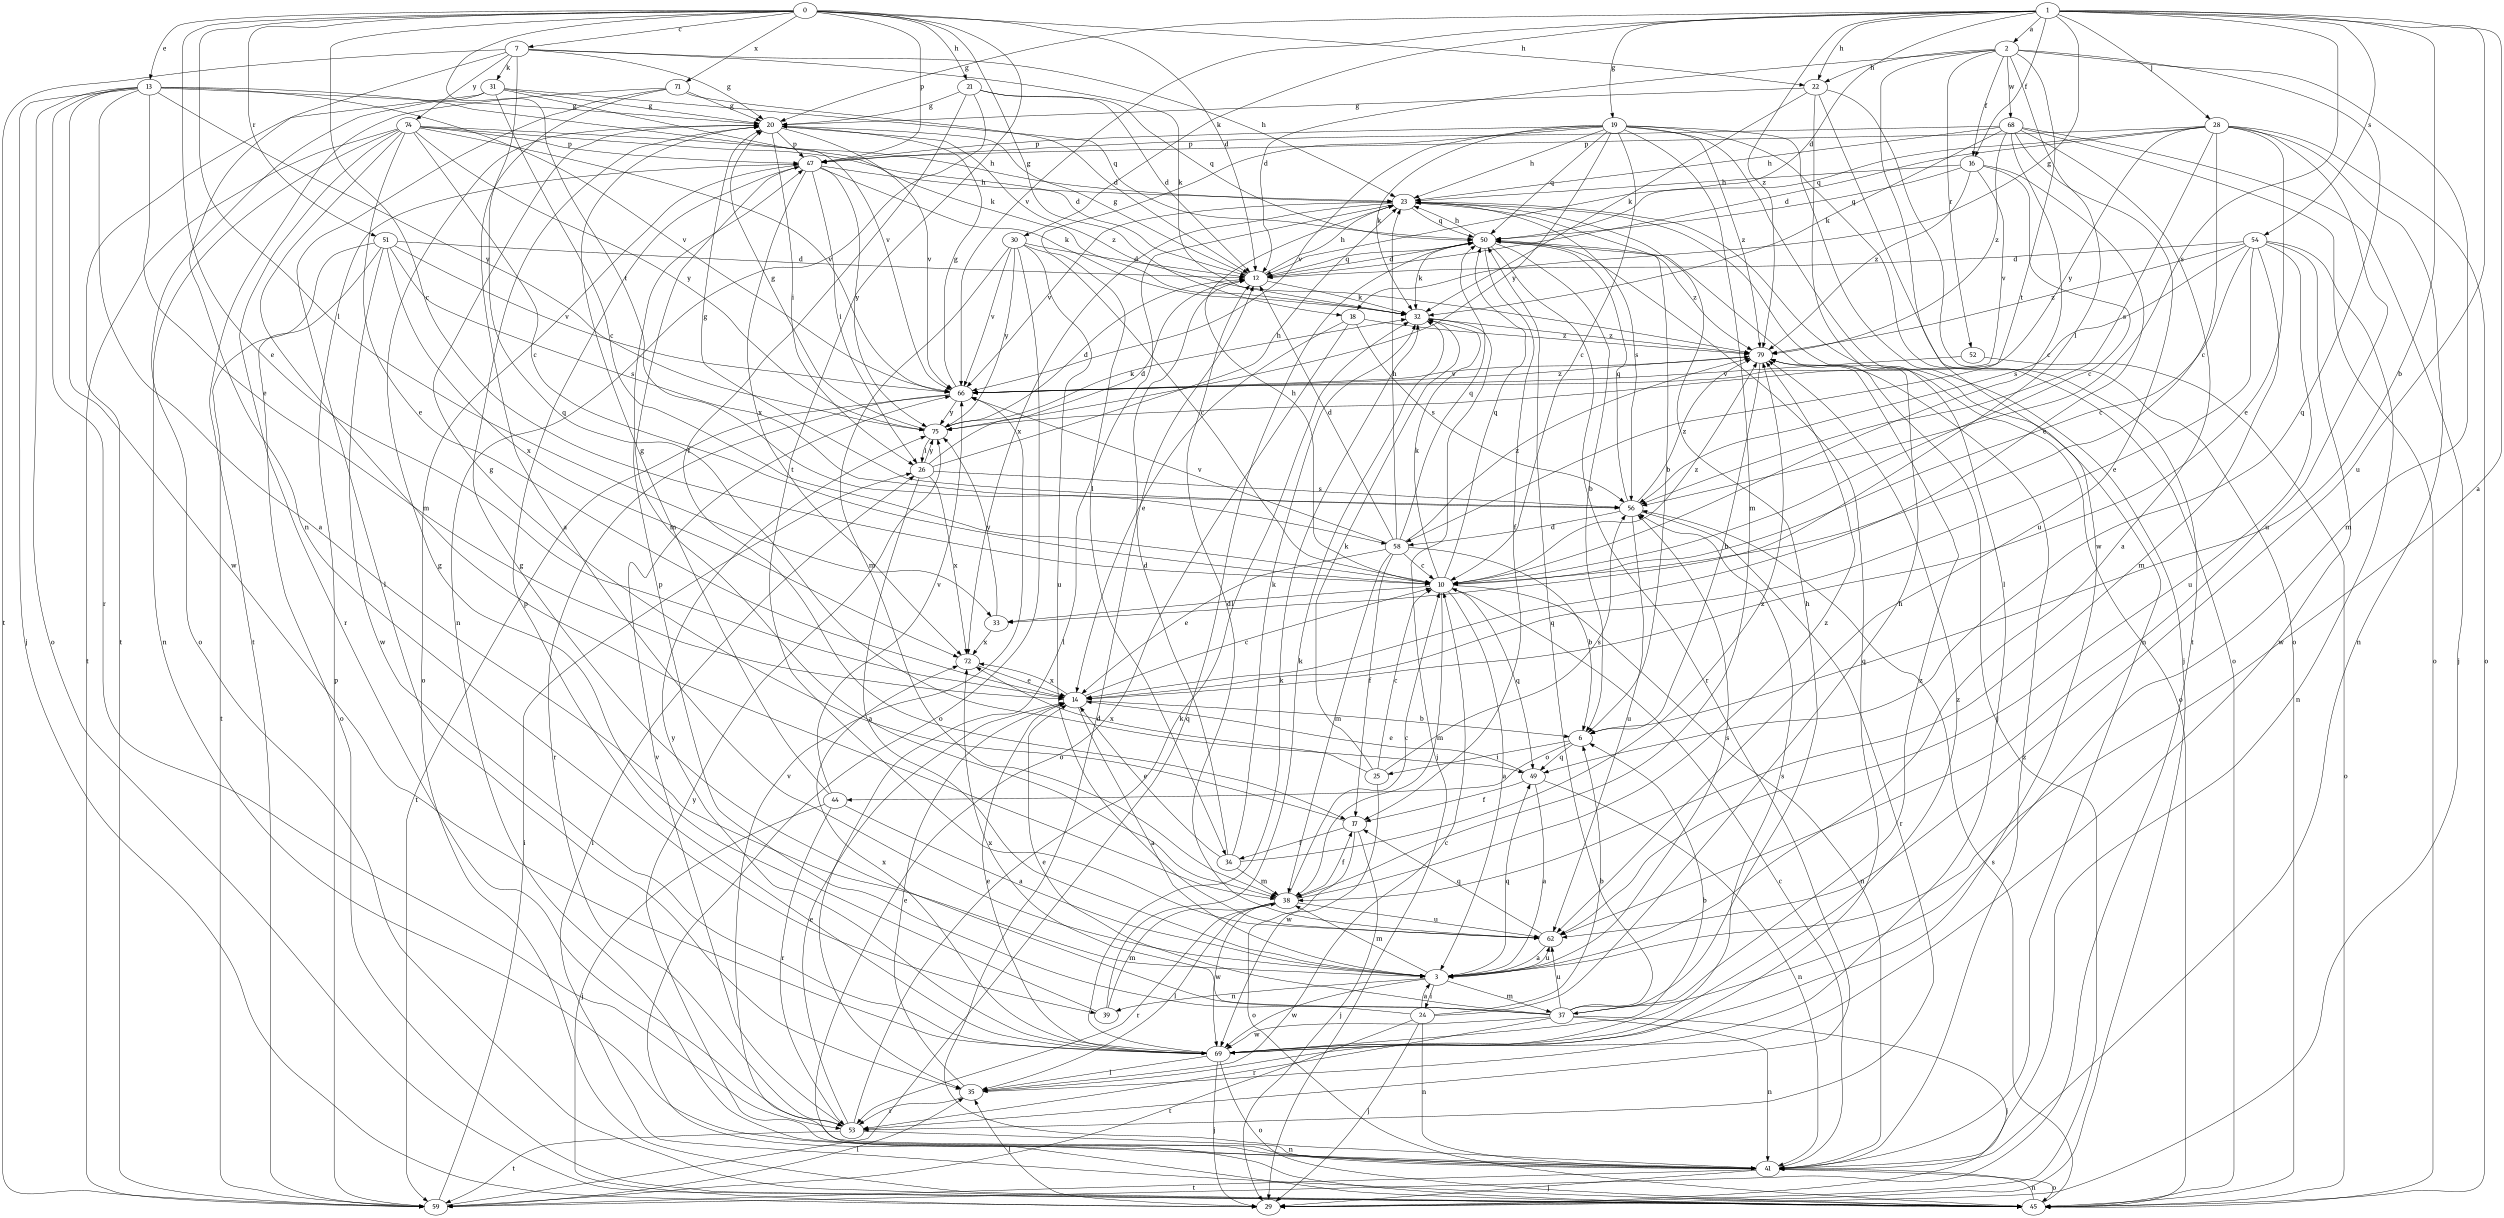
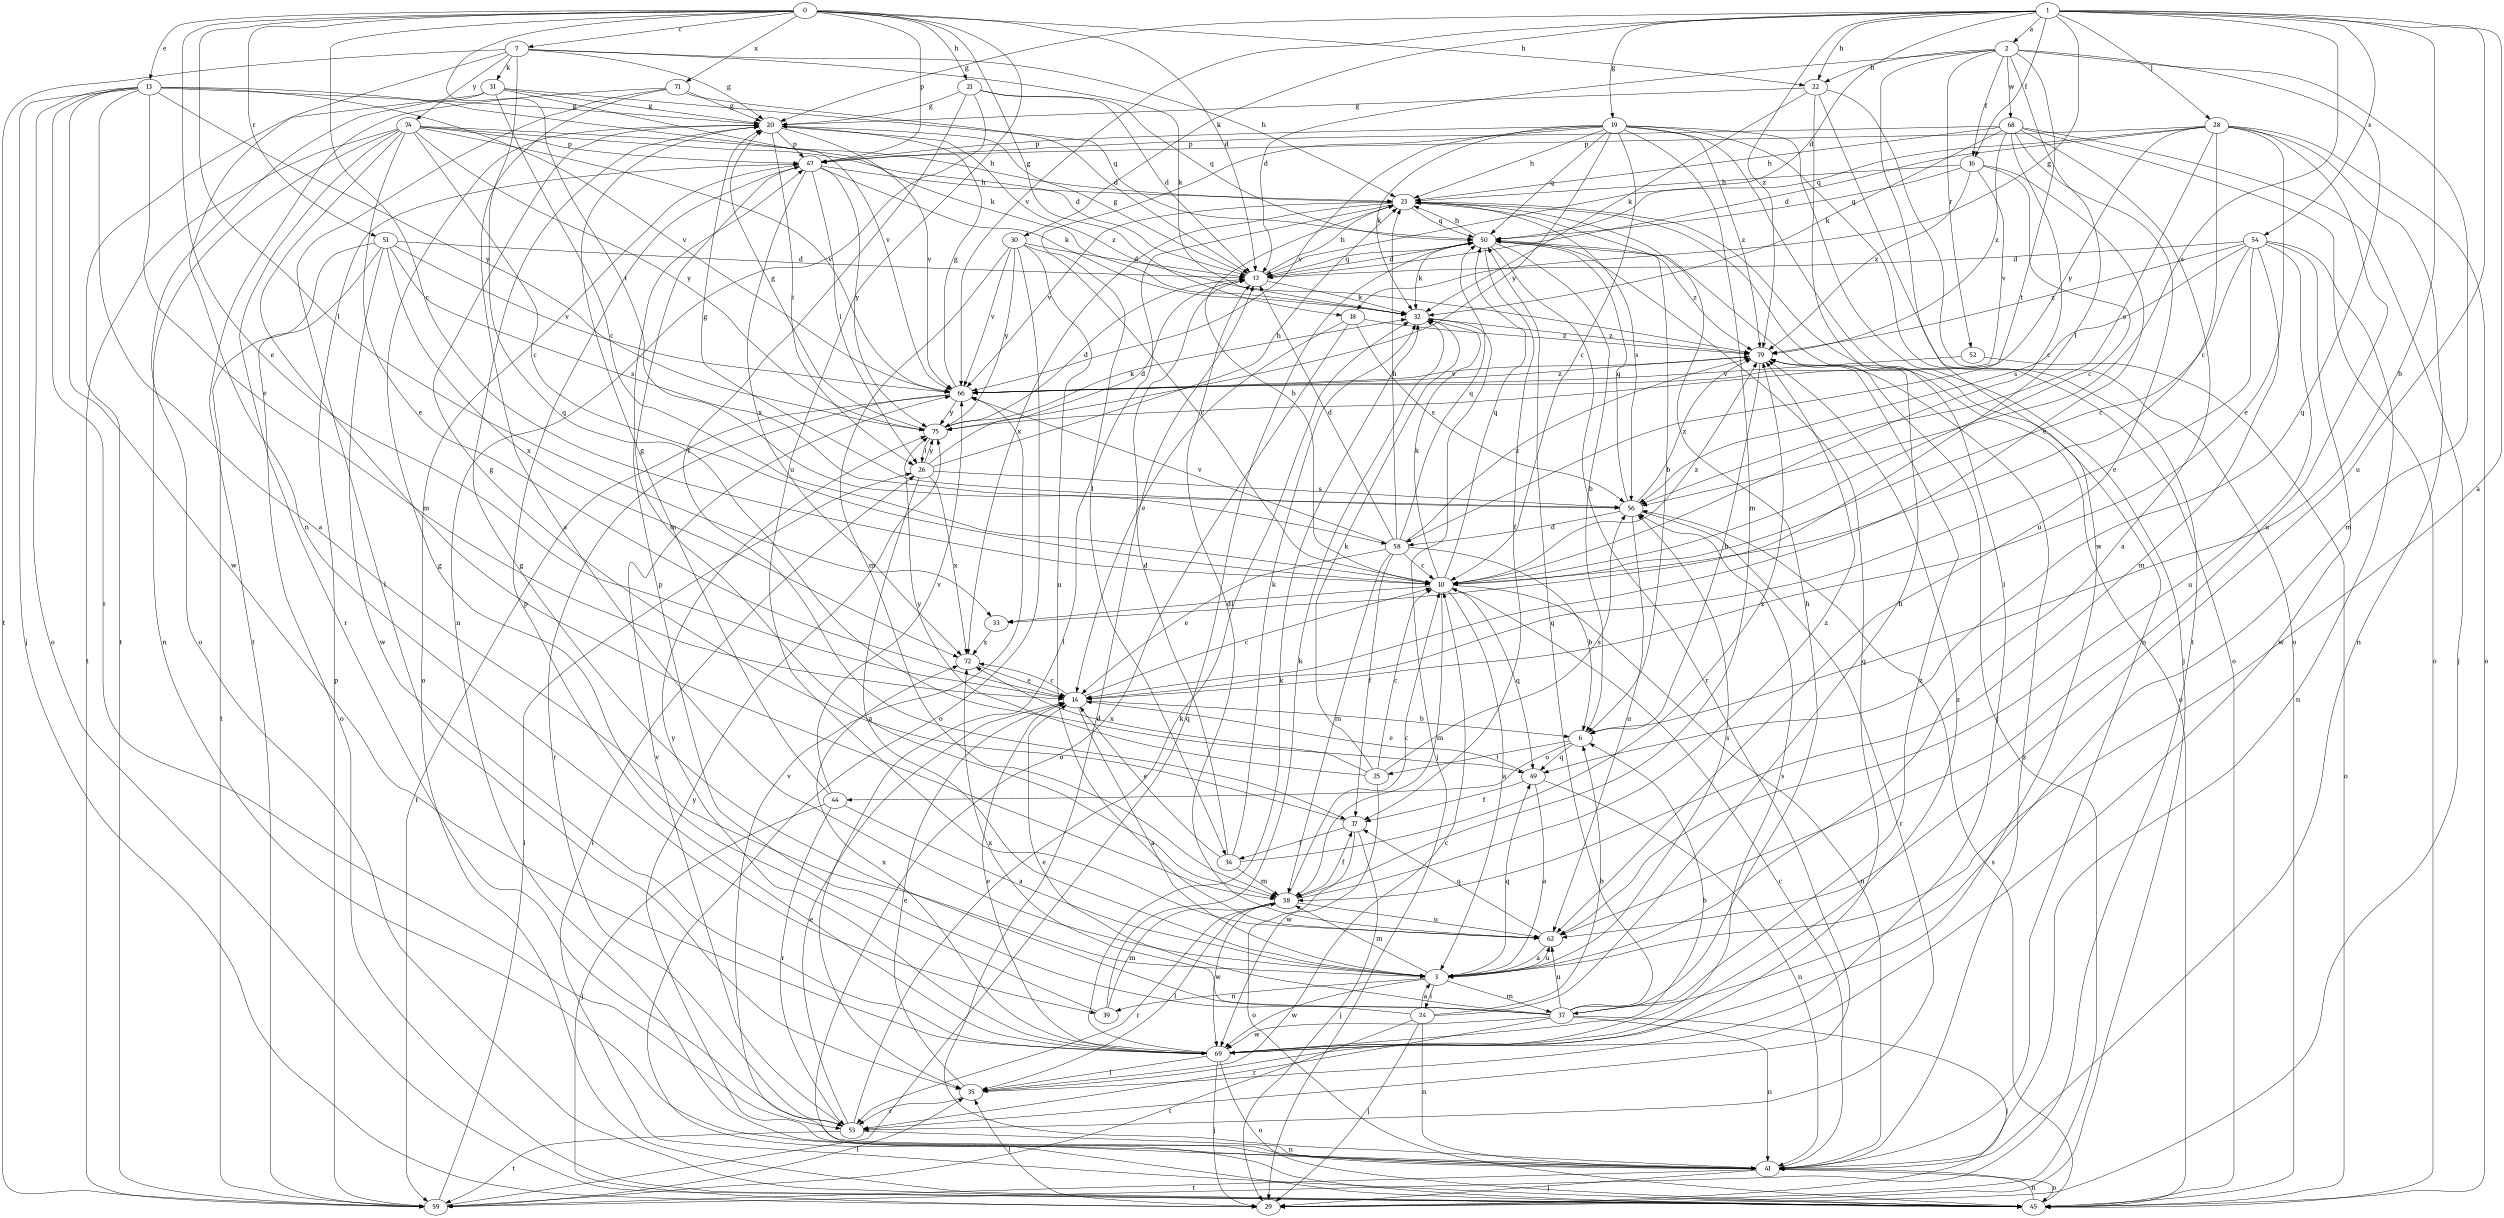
  strict digraph {
    fontname=Merriweather
    node [fontname=Merriweather]
    edge [fontname=Merriweather]
    0
    7
    10
    12
    13
    14
    18
    21
    22
    33
    47
    51
    58
    62
    71
    20
    49
    39
    23
    31
    32
    59
    74
    3
    79
    38
    41
    50
    66
    69
    29
    45
    53
    75
    6
    72
    56
    17
    35
    26
    1
    2
    16
    19
    28
    30
    54
    37
    52
    68
    24
    25
    44
    34
    0 -> 7 [label=c]
    0 -> 10 [label=c]
    0 -> 12 [label=d]
    0 -> 13 [label=e]
    0 -> 14 [label=e]
    0 -> 18 [label=g]
    0 -> 21 [label=h]
    0 -> 22 [label=h]
    0 -> 33 [label=l]
    0 -> 47 [label=p]
    0 -> 51 [label=r]
    0 -> 58 [label=t]
-   0 -> 62 [label=t]
+   0 -> 62 [label=u]
    0 -> 71 [label=x]
    7 -> 20 [label=g]
    7 -> 49 [label=q]
    7 -> 39 [label=n]
    7 -> 23 [label=h]
    7 -> 31 [label=k]
    7 -> 32 [label=k]
    7 -> 59 [label=t]
    7 -> 74 [label=y]
    10 -> 33 [label=l]
    10 -> 49 [label=q]
    10 -> 23 [label=h]
    10 -> 32 [label=k]
    10 -> 3 [label=a]
    10 -> 79 [label=z]
    10 -> 38 [label=m]
    10 -> 41 [label=n]
    10 -> 50 [label=q]
    12 -> 20 [label=g]
    12 -> 23 [label=h]
    12 -> 32 [label=k]
    12 -> 50 [label=q]
    13 -> 14 [label=e]
    13 -> 20 [label=g]
    13 -> 32 [label=k]
    13 -> 3 [label=a]
    13 -> 66 [label=v]
    13 -> 69 [label=w]
    13 -> 29 [label=j]
    13 -> 45 [label=o]
    13 -> 53 [label=r]
    13 -> 75 [label=y]
    14 -> 10 [label=c]
    14 -> 3 [label=a]
    14 -> 6 [label=b]
-   14 -> 72 [label=x]
+   14 -> 72 [label=c]
    18 -> 14 [label=e]
    18 -> 79 [label=z]
    18 -> 45 [label=o]
    18 -> 56 [label=s]
    21 -> 12 [label=d]
    21 -> 20 [label=g]
    21 -> 41 [label=n]
    21 -> 50 [label=q]
    21 -> 17 [label=f]
    22 -> 20 [label=g]
    22 -> 32 [label=k]
    22 -> 59 [label=t]
    22 -> 45 [label=o]
    22 -> 35 [label=l]
-   33 -> 75 [label=y]
+   25 -> 75 [label=y]
    33 -> 72 [label=x]
    47 -> 23 [label=h]
    47 -> 32 [label=k]
    47 -> 38 [label=m]
    47 -> 45 [label=o]
    47 -> 75 [label=y]
    47 -> 72 [label=x]
    47 -> 26 [label=i]
    51 -> 12 [label=d]
    51 -> 59 [label=t]
    51 -> 66 [label=v]
    51 -> 69 [label=w]
    51 -> 45 [label=o]
    51 -> 72 [label=x]
    51 -> 56 [label=s]
    58 -> 10 [label=c]
    58 -> 12 [label=d]
    58 -> 14 [label=e]
    58 -> 23 [label=h]
    58 -> 79 [label=z]
    58 -> 38 [label=m]
    58 -> 50 [label=q]
    58 -> 66 [label=v]
    58 -> 6 [label=b]
    58 -> 17 [label=f]
    62 -> 12 [label=d]
    62 -> 3 [label=a]
    62 -> 17 [label=q]
    71 -> 12 [label=d]
    71 -> 20 [label=g]
    71 -> 59 [label=t]
    71 -> 3 [label=a]
    71 -> 35 [label=l]
    20 -> 47 [label=p]
    20 -> 79 [label=z]
    20 -> 66 [label=v]
    20 -> 26 [label=i]
    49 -> 14 [label=e]
    49 -> 3 [label=a]
    49 -> 41 [label=n]
    49 -> 17 [label=f]
    39 -> 20 [label=g]
    39 -> 32 [label=k]
    39 -> 38 [label=m]
    23 -> 50 [label=q]
    23 -> 66 [label=v]
    23 -> 45 [label=o]
    23 -> 6 [label=b]
    23 -> 72 [label=x]
    23 -> 56 [label=s]
    23 -> 35 [label=l]
    31 -> 10 [label=c]
    31 -> 20 [label=g]
    31 -> 59 [label=t]
    31 -> 50 [label=q]
    31 -> 66 [label=v]
    31 -> 45 [label=o]
    32 -> 79 [label=z]
    32 -> 29 [label=j]
    59 -> 47 [label=p]
    59 -> 50 [label=q]
    59 -> 35 [label=l]
    59 -> 26 [label=i]
    74 -> 10 [label=c]
    74 -> 12 [label=d]
    74 -> 14 [label=e]
    74 -> 47 [label=p]
    74 -> 23 [label=h]
    74 -> 59 [label=t]
    74 -> 38 [label=m]
    74 -> 41 [label=n]
    74 -> 66 [label=v]
    74 -> 53 [label=r]
    74 -> 75 [label=y]
    3 -> 62 [label=u]
    3 -> 49 [label=q]
    3 -> 39 [label=n]
    3 -> 38 [label=m]
    3 -> 69 [label=w]
    3 -> 56 [label=s]
    3 -> 37 [label=m]
    3 -> 24 [label=i]
    79 -> 66 [label=v]
    79 -> 6 [label=b]
    38 -> 10 [label=c]
    38 -> 62 [label=u]
    38 -> 79 [label=z]
    38 -> 69 [label=w]
    38 -> 53 [label=r]
    38 -> 17 [label=f]
    38 -> 35 [label=l]
    41 -> 10 [label=c]
    41 -> 12 [label=d]
    41 -> 59 [label=t]
    41 -> 79 [label=z]
    41 -> 66 [label=v]
    41 -> 29 [label=j]
    41 -> 45 [label=o]
    41 -> 75 [label=y]
    50 -> 12 [label=d]
    50 -> 23 [label=h]
    50 -> 32 [label=k]
    50 -> 79 [label=z]
    50 -> 29 [label=j]
    50 -> 53 [label=r]
    50 -> 6 [label=b]
    50 -> 17 [label=f]
    66 -> 20 [label=g]
    66 -> 59 [label=t]
    66 -> 79 [label=z]
    66 -> 53 [label=r]
    66 -> 75 [label=y]
    69 -> 14 [label=e]
    69 -> 47 [label=p]
    69 -> 32 [label=k]
    69 -> 79 [label=z]
    69 -> 29 [label=j]
    69 -> 45 [label=o]
    69 -> 75 [label=y]
    69 -> 6 [label=b]
    69 -> 72 [label=x]
    69 -> 56 [label=s]
    69 -> 35 [label=l]
    29 -> 35 [label=l]
    45 -> 41 [label=n]
    45 -> 56 [label=s]
    45 -> 26 [label=i]
    53 -> 14 [label=e]
    53 -> 32 [label=k]
    53 -> 59 [label=t]
    53 -> 41 [label=n]
    53 -> 66 [label=v]
    75 -> 12 [label=d]
    75 -> 20 [label=g]
    75 -> 32 [label=k]
    75 -> 26 [label=i]
    6 -> 49 [label=q]
    6 -> 25 [label=i]
    6 -> 44 [label=o]
    72 -> 14 [label=e]
    56 -> 58 [label=d]
    56 -> 62 [label=u]
    56 -> 20 [label=g]
    56 -> 79 [label=z]
    56 -> 50 [label=q]
    56 -> 53 [label=r]
    17 -> 20 [label=g]
    17 -> 29 [label=j]
    17 -> 45 [label=o]
    17 -> 34 [label=l]
    35 -> 10 [label=c]
    35 -> 14 [label=e]
    35 -> 50 [label=q]
    35 -> 53 [label=r]
    26 -> 12 [label=d]
    26 -> 23 [label=h]
    26 -> 3 [label=a]
    26 -> 75 [label=y]
    26 -> 72 [label=x]
    26 -> 56 [label=s]
    1 -> 12 [label=d]
    1 -> 18 [label=g]
    1 -> 22 [label=h]
    1 -> 62 [label=u]
    1 -> 20 [label=g]
    1 -> 3 [label=a]
    1 -> 79 [label=z]
    1 -> 66 [label=v]
    1 -> 6 [label=b]
    1 -> 56 [label=s]
    1 -> 2 [label=a]
    1 -> 16 [label=f]
    1 -> 19 [label=g]
    1 -> 28 [label=j]
    1 -> 30 [label=k]
    1 -> 54 [label=s]
    2 -> 12 [label=d]
    2 -> 22 [label=h]
    2 -> 33 [label=l]
    2 -> 58 [label=t]
    2 -> 49 [label=q]
    2 -> 69 [label=w]
    2 -> 16 [label=f]
    2 -> 37 [label=m]
    2 -> 52 [label=r]
    2 -> 68 [label=w]
    16 -> 10 [label=c]
    16 -> 14 [label=e]
    16 -> 23 [label=h]
    16 -> 79 [label=z]
    16 -> 50 [label=q]
    16 -> 66 [label=v]
    19 -> 10 [label=c]
    19 -> 47 [label=p]
    19 -> 23 [label=h]
    19 -> 32 [label=k]
    19 -> 79 [label=z]
    19 -> 38 [label=m]
    19 -> 41 [label=n]
    19 -> 50 [label=q]
    19 -> 66 [label=v]
    19 -> 29 [label=j]
    19 -> 45 [label=o]
    19 -> 75 [label=y]
    19 -> 34 [label=l]
    28 -> 10 [label=c]
    28 -> 12 [label=d]
    28 -> 14 [label=e]
    28 -> 47 [label=p]
    28 -> 62 [label=u]
    28 -> 41 [label=n]
    28 -> 50 [label=q]
    28 -> 45 [label=o]
    28 -> 75 [label=y]
    28 -> 56 [label=s]
    30 -> 10 [label=c]
    30 -> 12 [label=d]
    30 -> 62 [label=u]
    30 -> 38 [label=m]
    30 -> 66 [label=v]
    30 -> 45 [label=o]
    30 -> 75 [label=y]
    54 -> 10 [label=c]
    54 -> 12 [label=d]
    54 -> 14 [label=e]
    54 -> 62 [label=u]
    54 -> 79 [label=z]
    54 -> 38 [label=m]
    54 -> 41 [label=n]
    54 -> 69 [label=w]
    54 -> 56 [label=s]
    37 -> 14 [label=e]
    37 -> 62 [label=u]
    37 -> 20 [label=g]
    37 -> 23 [label=h]
    37 -> 79 [label=z]
    37 -> 41 [label=n]
    37 -> 50 [label=q]
    37 -> 69 [label=w]
    37 -> 29 [label=j]
    37 -> 53 [label=r]
    37 -> 72 [label=x]
    52 -> 66 [label=v]
    52 -> 45 [label=o]
    68 -> 10 [label=c]
    68 -> 47 [label=p]
    68 -> 62 [label=u]
    68 -> 23 [label=h]
    68 -> 32 [label=k]
    68 -> 3 [label=a]
    68 -> 79 [label=z]
    68 -> 29 [label=j]
    68 -> 45 [label=o]
    24 -> 47 [label=p]
    24 -> 23 [label=h]
    24 -> 59 [label=t]
    24 -> 3 [label=a]
    24 -> 41 [label=n]
    24 -> 29 [label=j]
    24 -> 6 [label=b]
    25 -> 10 [label=c]
    25 -> 32 [label=k]
    25 -> 69 [label=w]
    25 -> 72 [label=x]
    25 -> 56 [label=s]
    44 -> 20 [label=g]
    44 -> 3 [label=a]
    44 -> 66 [label=v]
    44 -> 29 [label=j]
    44 -> 53 [label=r]
    34 -> 12 [label=d]
    34 -> 14 [label=e]
    34 -> 32 [label=k]
    34 -> 79 [label=z]
    34 -> 38 [label=m]
  }
